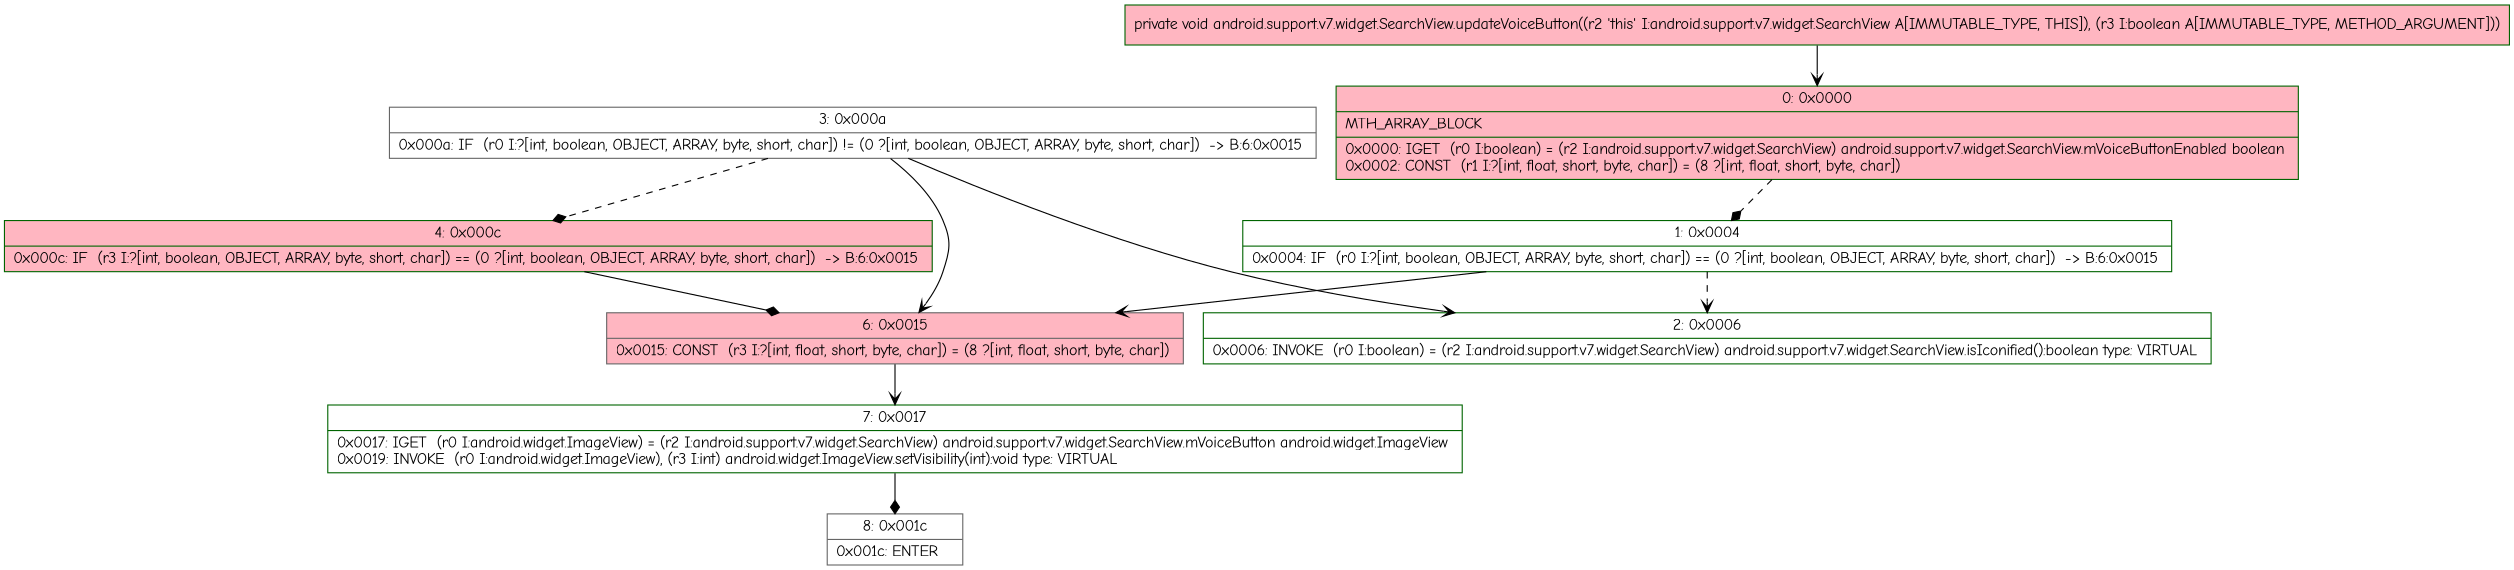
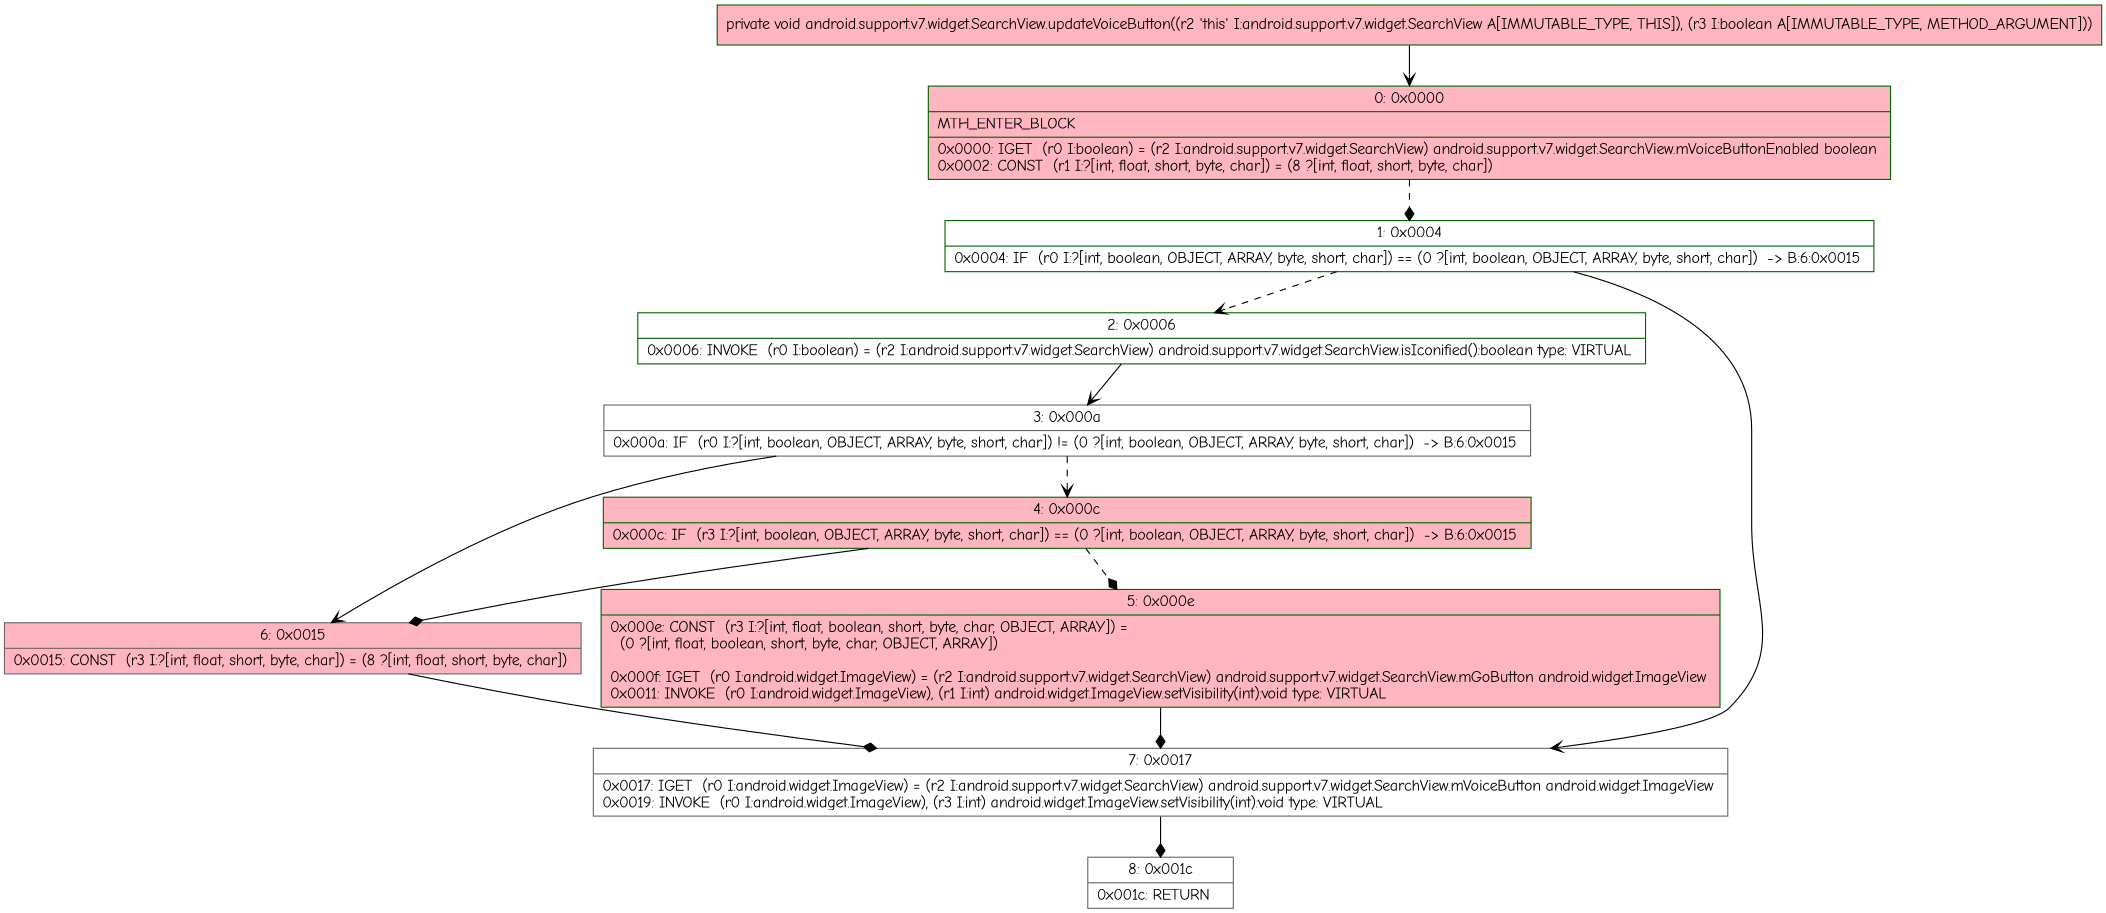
  digraph {
    fontname="Comic Neue"
    node [color=darkgreen fillcolor=lightpink fontname="Comic Neue" shape=record style=filled]
    edge [arrowhead=diamond fontname="Comic Neue"]
-   n1 [label="{0\:\ 0x0000|MTH_ARRAY_BLOCK\l|0x0000: IGET  (r0 I:boolean) = (r2 I:android.support.v7.widget.SearchView) android.support.v7.widget.SearchView.mVoiceButtonEnabled boolean \l0x0002: CONST  (r1 I:?[int, float, short, byte, char]) = (8 ?[int, float, short, byte, char]) \l}"]
+   n1 [label="{0\:\ 0x0000|MTH_ENTER_BLOCK\l|0x0000: IGET  (r0 I:boolean) = (r2 I:android.support.v7.widget.SearchView) android.support.v7.widget.SearchView.mVoiceButtonEnabled boolean \l0x0002: CONST  (r1 I:?[int, float, short, byte, char]) = (8 ?[int, float, short, byte, char]) \l}"]
    n2 [fillcolor=white label="{1\:\ 0x0004|0x0004: IF  (r0 I:?[int, boolean, OBJECT, ARRAY, byte, short, char]) == (0 ?[int, boolean, OBJECT, ARRAY, byte, short, char])  \-\> B:6:0x0015 \l}"]
    n3 [fillcolor=white label="{2\:\ 0x0006|0x0006: INVOKE  (r0 I:boolean) = (r2 I:android.support.v7.widget.SearchView) android.support.v7.widget.SearchView.isIconified():boolean type: VIRTUAL \l}"]
    n4 [color=gray40 label="{6\:\ 0x0015|0x0015: CONST  (r3 I:?[int, float, short, byte, char]) = (8 ?[int, float, short, byte, char]) \l}"]
    n5 [color=gray40 fillcolor=white label="{3\:\ 0x000a|0x000a: IF  (r0 I:?[int, boolean, OBJECT, ARRAY, byte, short, char]) != (0 ?[int, boolean, OBJECT, ARRAY, byte, short, char])  \-\> B:6:0x0015 \l}"]
-   n6 [fillcolor=white label="{7\:\ 0x0017|0x0017: IGET  (r0 I:android.widget.ImageView) = (r2 I:android.support.v7.widget.SearchView) android.support.v7.widget.SearchView.mVoiceButton android.widget.ImageView \l0x0019: INVOKE  (r0 I:android.widget.ImageView), (r3 I:int) android.widget.ImageView.setVisibility(int):void type: VIRTUAL \l}"]
+   n6 [color=gray40 fillcolor=white label="{7\:\ 0x0017|0x0017: IGET  (r0 I:android.widget.ImageView) = (r2 I:android.support.v7.widget.SearchView) android.support.v7.widget.SearchView.mVoiceButton android.widget.ImageView \l0x0019: INVOKE  (r0 I:android.widget.ImageView), (r3 I:int) android.widget.ImageView.setVisibility(int):void type: VIRTUAL \l}"]
    n7 [label="{4\:\ 0x000c|0x000c: IF  (r3 I:?[int, boolean, OBJECT, ARRAY, byte, short, char]) == (0 ?[int, boolean, OBJECT, ARRAY, byte, short, char])  \-\> B:6:0x0015 \l}"]
-   n9 [color=gray40 fillcolor=white label="{8\:\ 0x001c|0x001c: ENTER   \l}"]
+   n8 [label="{5\:\ 0x000e|0x000e: CONST  (r3 I:?[int, float, boolean, short, byte, char, OBJECT, ARRAY]) = \l  (0 ?[int, float, boolean, short, byte, char, OBJECT, ARRAY])\l \l0x000f: IGET  (r0 I:android.widget.ImageView) = (r2 I:android.support.v7.widget.SearchView) android.support.v7.widget.SearchView.mGoButton android.widget.ImageView \l0x0011: INVOKE  (r0 I:android.widget.ImageView), (r1 I:int) android.widget.ImageView.setVisibility(int):void type: VIRTUAL \l}"]
+   n9 [color=gray40 fillcolor=white label="{8\:\ 0x001c|0x001c: RETURN   \l}"]
    n10 [label="{private void android.support.v7.widget.SearchView.updateVoiceButton((r2 'this' I:android.support.v7.widget.SearchView A[IMMUTABLE_TYPE, THIS]), (r3 I:boolean A[IMMUTABLE_TYPE, METHOD_ARGUMENT])) }"]
    n1 -> n2 [style=dashed]
    n2 -> n3 [arrowhead=vee style=dashed]
-   n2 -> n4 [arrowhead=vee]
-   n5 -> n3 [arrowhead=vee]
-   n4 -> n6 [arrowhead=vee]
+   n2 -> n6 [arrowhead=vee]
+   n3 -> n5 [arrowhead=vee]
+   n4 -> n6
    n5 -> n4 [arrowhead=vee]
-   n5 -> n7 [style=dashed]
+   n5 -> n7 [arrowhead=vee style=dashed]
    n6 -> n9
    n7 -> n4
+   n7 -> n8 [style=dashed]
+   n8 -> n6
    n10 -> n1 [arrowhead=vee]
  }
